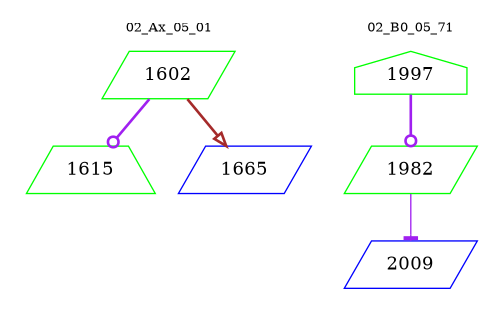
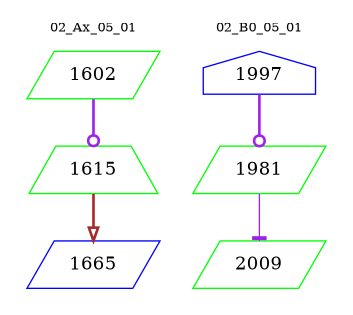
  digraph {
    node [color=green shape=parallelogram]
    edge [arrowhead=odot color=purple style=bold]
    n1 [label=1615 shape=trapezium]
    n2 [label=1602]
    n3 [color=blue label=1665]
-   n4 [label=1997 shape=house]
-   n5 [label=1982]
-   n6 [color=blue label=2009]
+   n4 [color=blue label=1997 shape=house]
+   n5 [label=1981]
+   n6 [label=2009]
    subgraph cluster_1 {
      color=white
      fontsize=10
      label="02_Ax_05_01"
      n1
      n2
      n3
    }
    subgraph cluster_2 {
      color=white
      fontsize=10
-     label="02_B0_05_71"
+     label="02_B0_05_01"
      n4
      n5
      n6
    }
    n2 -> n1
-   n2 -> n3 [arrowhead=onormal color=brown]
+   n1 -> n3 [arrowhead=onormal color=brown]
    n4 -> n5
    n5 -> n6 [arrowhead=tee style=solid]
  }
